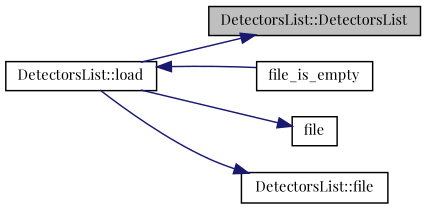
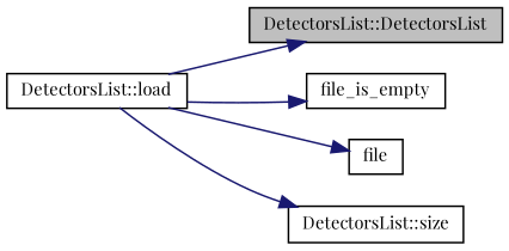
  digraph {
    fontname="Playfair Display"
    rankdir=LR
    node [color=black fillcolor=white fontname="Playfair Display" fontsize=10 shape=record style=filled]
    edge [color=midnightblue fontname="Playfair Display" fontsize=10 labelfontname=Helvetica labelfontsize=10 style=solid]
    n1 [fillcolor=grey75 fontcolor=black height=0.2 label="DetectorsList::DetectorsList" width=0.4]
    n2 [height=0.2 label="DetectorsList::load" width=0.4]
    n3 [height=0.2 label=file_is_empty width=0.4]
    n4 [height=0.2 label=file width=0.4]
-   n5 [height=0.2 label="DetectorsList::file" width=0.4]
+   n5 [height=0.2 label="DetectorsList::size" width=0.4]
    n2 -> n1
-   n3 -> n2
+   n2 -> n3
    n2 -> n4
    n2 -> n5
  }
